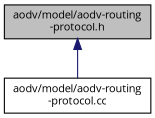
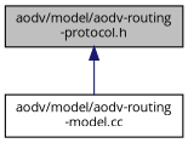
  digraph {
    fontname="Open Sans"
    node [color=black fontname="Open Sans" fontsize=10 shape=record style=filled]
    n1 [fillcolor=grey75 fontcolor=black height=0.2 label="aodv/model/aodv-routing\l-protocol.h" width=0.4]
-   n2 [fillcolor=white height=0.2 label="aodv/model/aodv-routing\l-protocol.cc" width=0.4]
+   n2 [fillcolor=white height=0.2 label="aodv/model/aodv-routing\l-model.cc" width=0.4]
    n1 -> n2 [color=midnightblue dir=back fontname="Open Sans" fontsize=10 labelfontname=Helvetica labelfontsize=10 style=solid]
  }
